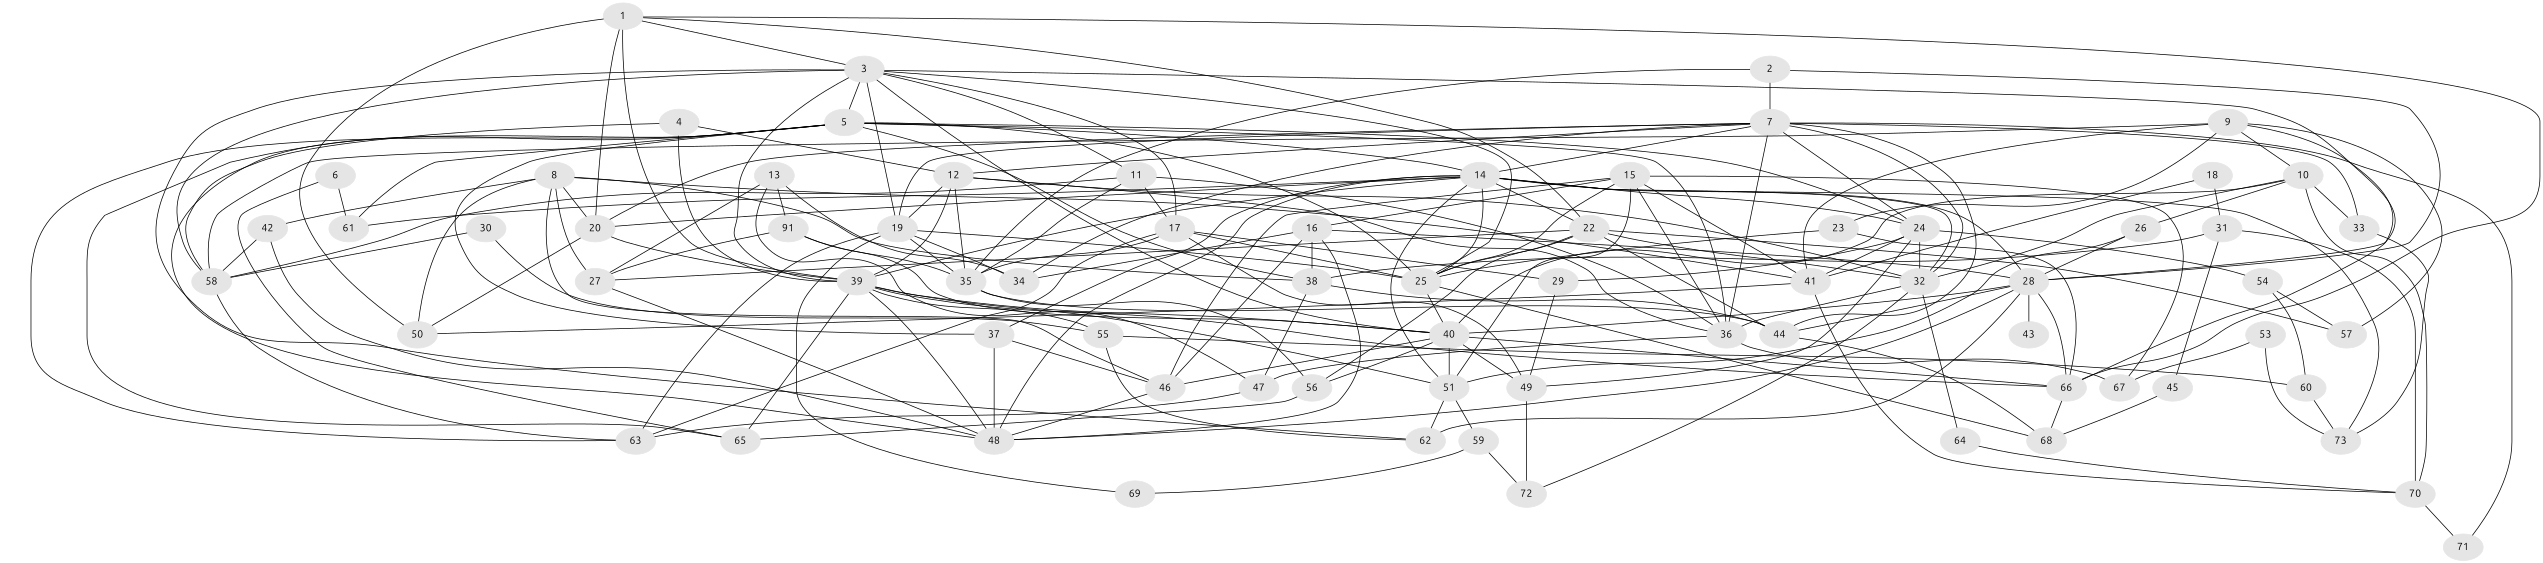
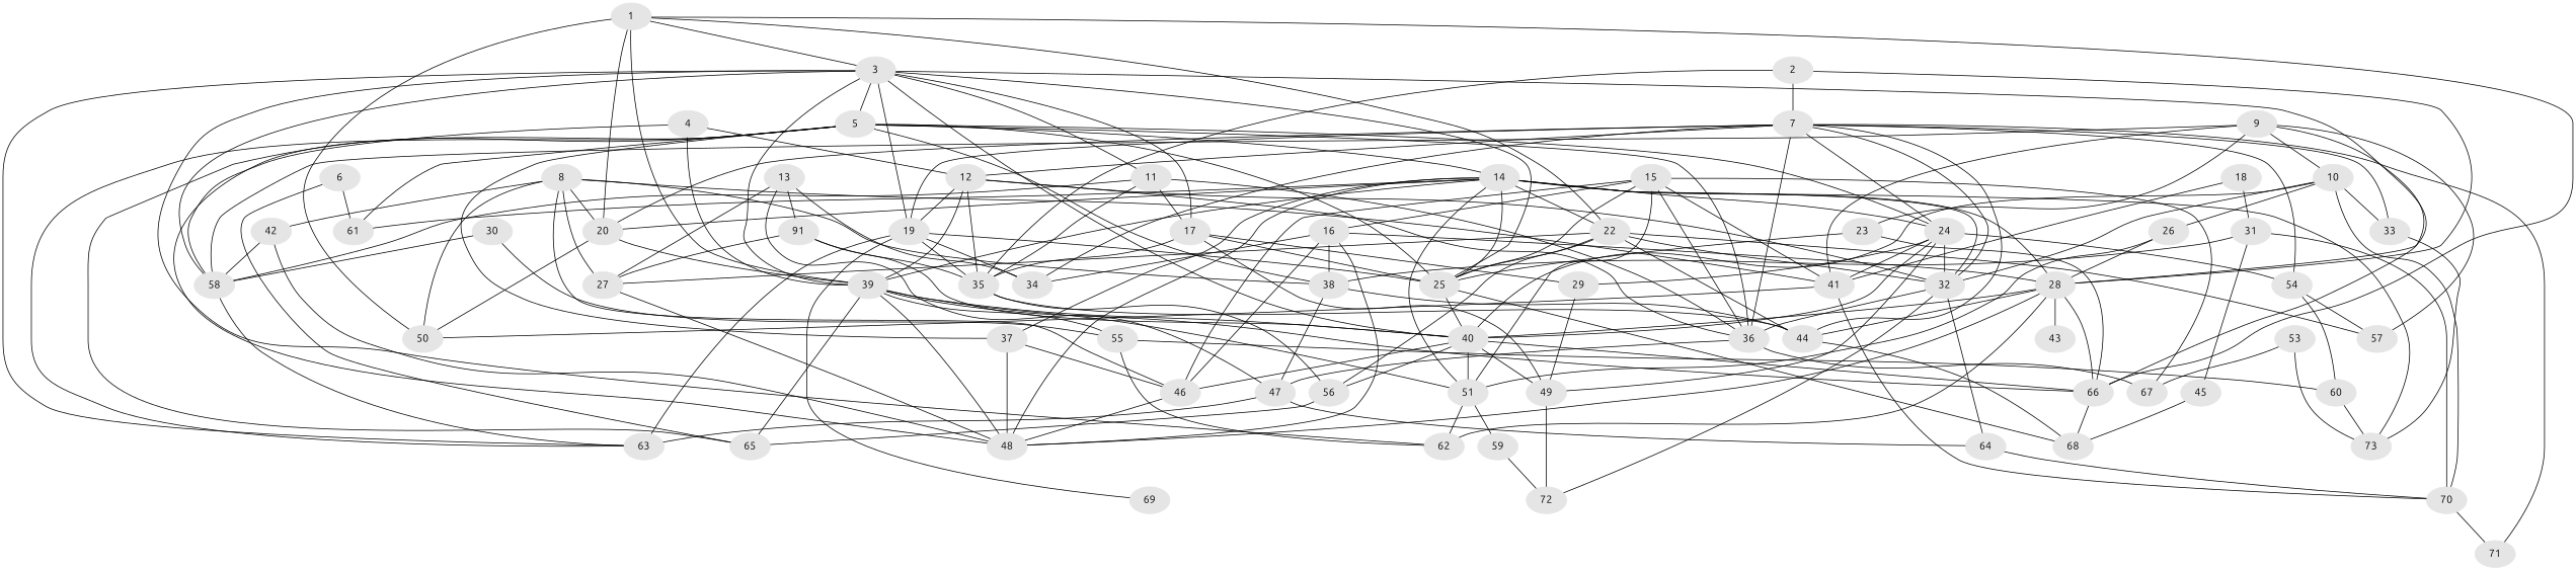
  graph {
    fontname=Ubuntu
    node [color=gray90 fontname=Ubuntu style=filled]
    edge [fontname=Ubuntu weight=1.0]
    1
    3
    20
    22
    39
    50
    66
    28
    5
    11
    17
    19
    25
    40
    58
    62
    63
    32
    44
    27
    57
    56
    48
    65
    51
    55
    68
    2
    7
    35
    12
    14
    24
    36
    33
    34
    71
    43
    37
    38
    61
    29
    49
    69
    46
    4
    73
    41
    54
    47
    67
    6
    64
    72
    8
    42
    70
    9
    10
    23
    26
    13
    n63 [label=91]
    59
    15
    16
    18
    31
    45
    60
    30
    53
    1 -- 3
    1 -- 20
    1 -- 22
    1 -- 39
    1 -- 50 [weight=2.0]
    1 -- 66
    3 -- 39
    3 -- 28
    3 -- 5
    3 -- 11
    3 -- 17
    3 -- 19
    3 -- 25
    3 -- 40
    3 -- 58
    3 -- 62
-   17 -- 63
+   3 -- 63
    20 -- 39
    20 -- 50
    22 -- 25 [weight=2.0]
    22 -- 32
    22 -- 44
    22 -- 27
    22 -- 57
    22 -- 56
    39 -- 66
    39 -- 40
    39 -- 48
    39 -- 65 [weight=2.0]
    39 -- 51
    39 -- 55
    66 -- 68
    28 -- 66
    28 -- 40 [weight=2.0]
    28 -- 62 [weight=2.0]
    28 -- 44
    28 -- 48
    28 -- 43 [weight=2.0]
    5 -- 25
    5 -- 63
    5 -- 48
    5 -- 65
    5 -- 14
    5 -- 24
    5 -- 36
    5 -- 37
    5 -- 38
    5 -- 61
    11 -- 17
    11 -- 58
    11 -- 35
    11 -- 36 [weight=2.0]
    17 -- 25 [weight=2.0]
    17 -- 35
    17 -- 29
    17 -- 49
    19 -- 25
    19 -- 63 [weight=2.0]
    19 -- 35 [weight=2.0]
    19 -- 34
    19 -- 69
    25 -- 40
    25 -- 68
    40 -- 66
    40 -- 56
    40 -- 51
    40 -- 49
    40 -- 46
    58 -- 63
    32 -- 36 [weight=2.0]
    32 -- 64
    32 -- 72
    44 -- 68
    27 -- 48
    56 -- 65
    51 -- 62
    51 -- 59
    55 -- 62
    55 -- 60
    2 -- 28
    2 -- 7
    2 -- 35
    7 -- 20
    7 -- 19
    7 -- 32
    7 -- 44
    7 -- 12 [weight=2.0]
-   7 -- 14
+   7 -- 54
    7 -- 24
    7 -- 36
    7 -- 33
    7 -- 34
    7 -- 71
    35 -- 44
    35 -- 56
    12 -- 39
    12 -- 19
    12 -- 32
    12 -- 35 [weight=2.0]
    12 -- 36
    14 -- 20
    14 -- 22
    14 -- 39
    14 -- 28 [weight=2.0]
    14 -- 25
    14 -- 32
    14 -- 48
    14 -- 51
    14 -- 24
    14 -- 37
    14 -- 61
    14 -- 73
+   24 -- 40
    24 -- 32
    24 -- 29
    24 -- 49
    24 -- 41
    24 -- 54
    36 -- 47
    36 -- 67
    33 -- 73
    37 -- 48
    37 -- 46
    38 -- 44
    38 -- 47
    29 -- 49
    49 -- 72
    46 -- 48
    4 -- 39
    4 -- 58
    4 -- 12
    41 -- 50
    41 -- 70
    54 -- 57
    54 -- 60
    47 -- 63
+   47 -- 64
    6 -- 65
    6 -- 61
    64 -- 70
    8 -- 20 [weight=2.0]
    8 -- 50
    8 -- 27
    8 -- 38
    8 -- 46
    8 -- 41
    8 -- 42
    42 -- 58
    42 -- 48
    70 -- 71
    9 -- 66
    9 -- 58
    9 -- 57
    9 -- 41
    9 -- 10
    9 -- 23
    10 -- 40
    10 -- 32
    10 -- 33
    10 -- 70
    10 -- 26
    23 -- 66
    23 -- 25
    26 -- 28
    26 -- 51
    13 -- 27
    13 -- 34
    13 -- 47
    13 -- n63
    n63 -- 40
    n63 -- 27
    n63 -- 35
-   59 -- 69
    59 -- 72
    15 -- 25
    15 -- 51
    15 -- 36
    15 -- 46
    15 -- 41
    15 -- 67
    15 -- 16
    16 -- 28
    16 -- 48
    16 -- 34
    16 -- 38
    16 -- 46
    18 -- 41
    18 -- 31
    31 -- 38
    31 -- 70
    31 -- 45
    45 -- 68
    60 -- 73
    30 -- 58 [weight=2.0]
    30 -- 55
    53 -- 73
    53 -- 67
  }
